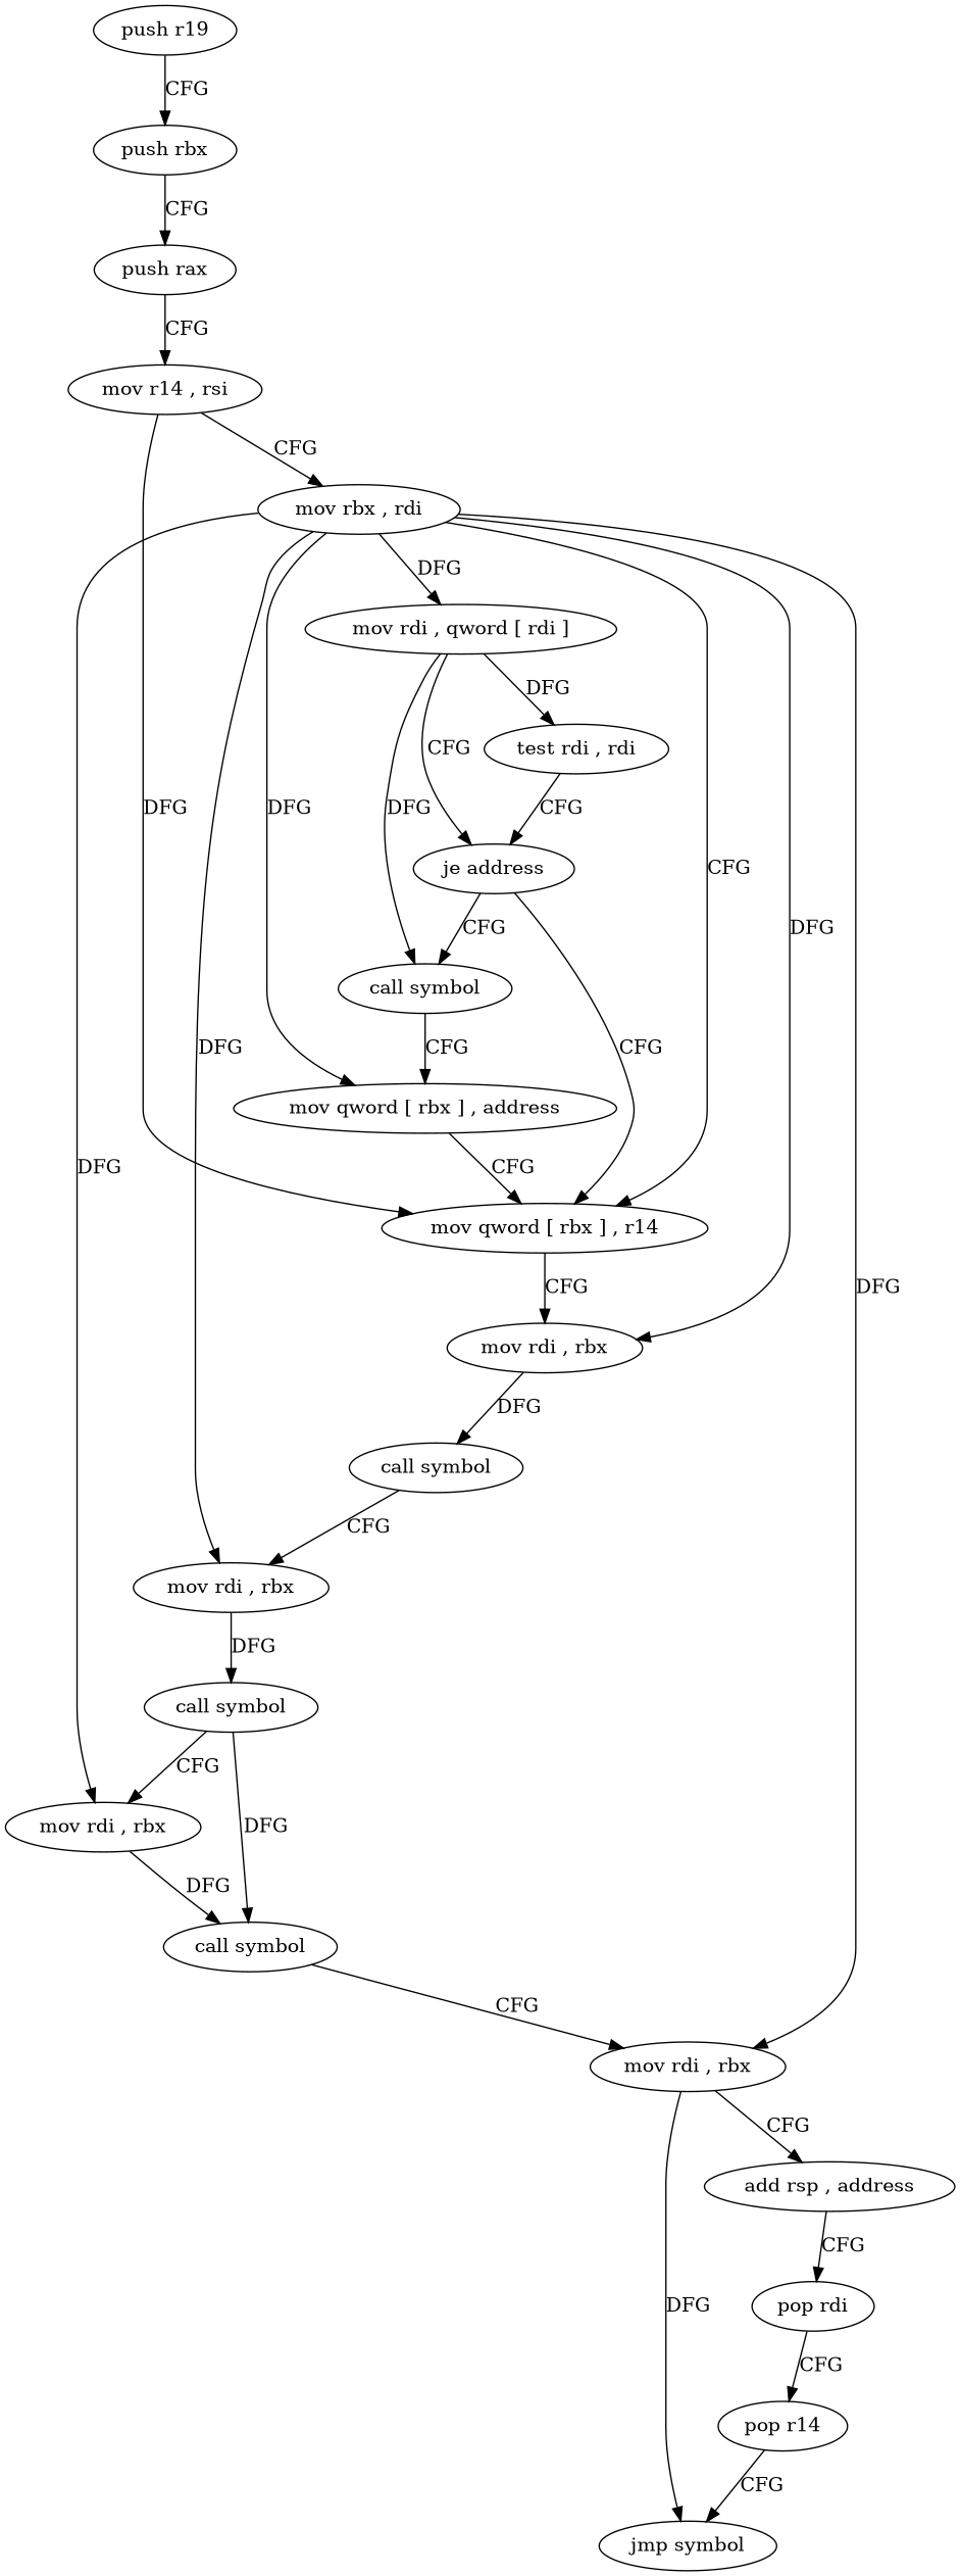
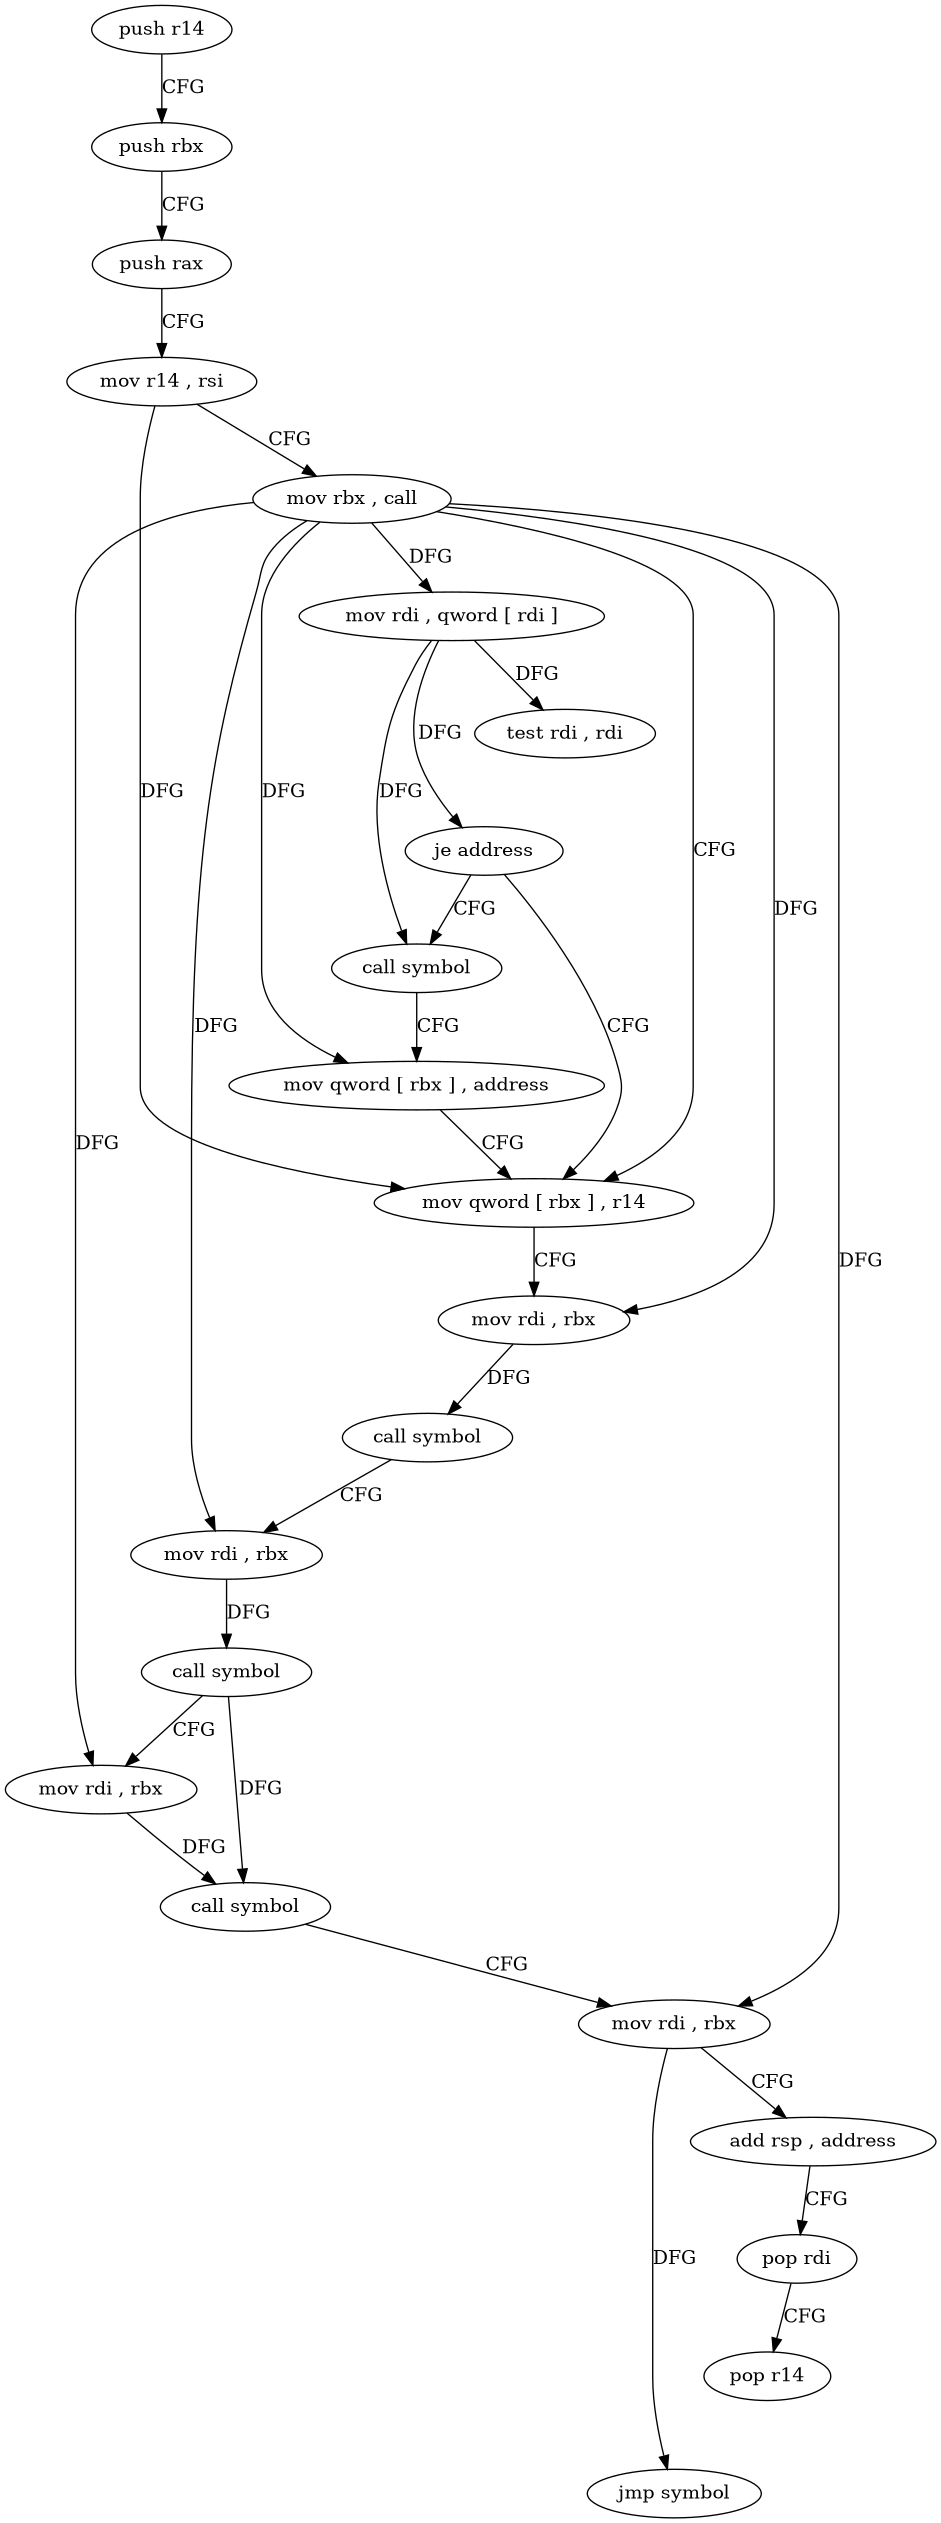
  digraph {
-   n1 [label="push r19"]
+   n1 [label="push r14"]
    n2 [label="push rbx"]
    n3 [label="push rax"]
    n4 [label="mov r14 , rsi"]
-   n5 [label="mov rbx , rdi"]
+   n5 [label="mov rbx , call"]
    n6 [label="mov qword [ rbx ] , r14"]
    n7 [label="mov rdi , qword [ rdi ]"]
    n8 [label="mov rdi , rbx"]
    n9 [label="mov rdi , rbx"]
    n10 [label="mov rdi , rbx"]
    n11 [label="mov rdi , rbx"]
    n12 [label="mov qword [ rbx ] , address"]
    n13 [label="test rdi , rdi"]
    n14 [label="je address"]
    n15 [label="call symbol"]
    n16 [label="call symbol"]
    n17 [label="call symbol"]
    n18 [label="call symbol"]
    n19 [label="add rsp , address"]
    n20 [label="jmp symbol"]
    n21 [label="pop rdi"]
    n22 [label="pop r14"]
    n1 -> n2 [label=CFG]
    n2 -> n3 [label=CFG]
    n3 -> n4 [label=CFG]
    n4 -> n5 [label=CFG]
    n4 -> n6 [label=DFG]
    n5 -> n6 [label=CFG]
    n5 -> n7 [label=DFG]
    n5 -> n8 [label=DFG]
    n5 -> n9 [label=DFG]
    n5 -> n10 [label=DFG]
    n5 -> n11 [label=DFG]
    n5 -> n12 [label=DFG]
    n6 -> n8 [label=CFG]
    n7 -> n13 [label=DFG]
-   n7 -> n14 [label=CFG]
+   n7 -> n14 [label=DFG]
    n7 -> n15 [label=DFG]
    n8 -> n16 [label=DFG]
    n9 -> n17 [label=DFG]
    n10 -> n18 [label=DFG]
    n11 -> n19 [label=CFG]
    n11 -> n20 [label=DFG]
    n12 -> n6 [label=CFG]
-   n13 -> n14 [label=CFG]
    n14 -> n6 [label=CFG]
    n14 -> n15 [label=CFG]
    n15 -> n12 [label=CFG]
    n16 -> n9 [label=CFG]
    n17 -> n10 [label=CFG]
    n17 -> n18 [label=DFG]
    n18 -> n11 [label=CFG]
    n19 -> n21 [label=CFG]
    n21 -> n22 [label=CFG]
-   n22 -> n20 [label=CFG]
  }
